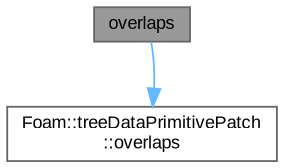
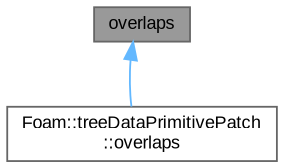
  digraph {
    rankdir=TB
    fontname="Liberation Sans"
    node [fontname="Liberation Sans" fontsize=10 shape=box style=filled]
    n1 [color=gray40 fillcolor=grey60 fontcolor=black height=0.2 label=overlaps width=0.4]
    n2 [color=grey40 fillcolor=white height=0.2 label="Foam::treeDataPrimitivePatch\l::overlaps" width=0.4]
-   n2 -> n1 [color=steelblue1 dir=back fontname="Liberation Sans" fontsize=10 labelfontname=Helvetica labelfontsize=10 style=solid]
+   n1 -> n2 [color=steelblue1 dir=back fontname="Liberation Sans" fontsize=10 labelfontname=Helvetica labelfontsize=10 style=solid]
  }
